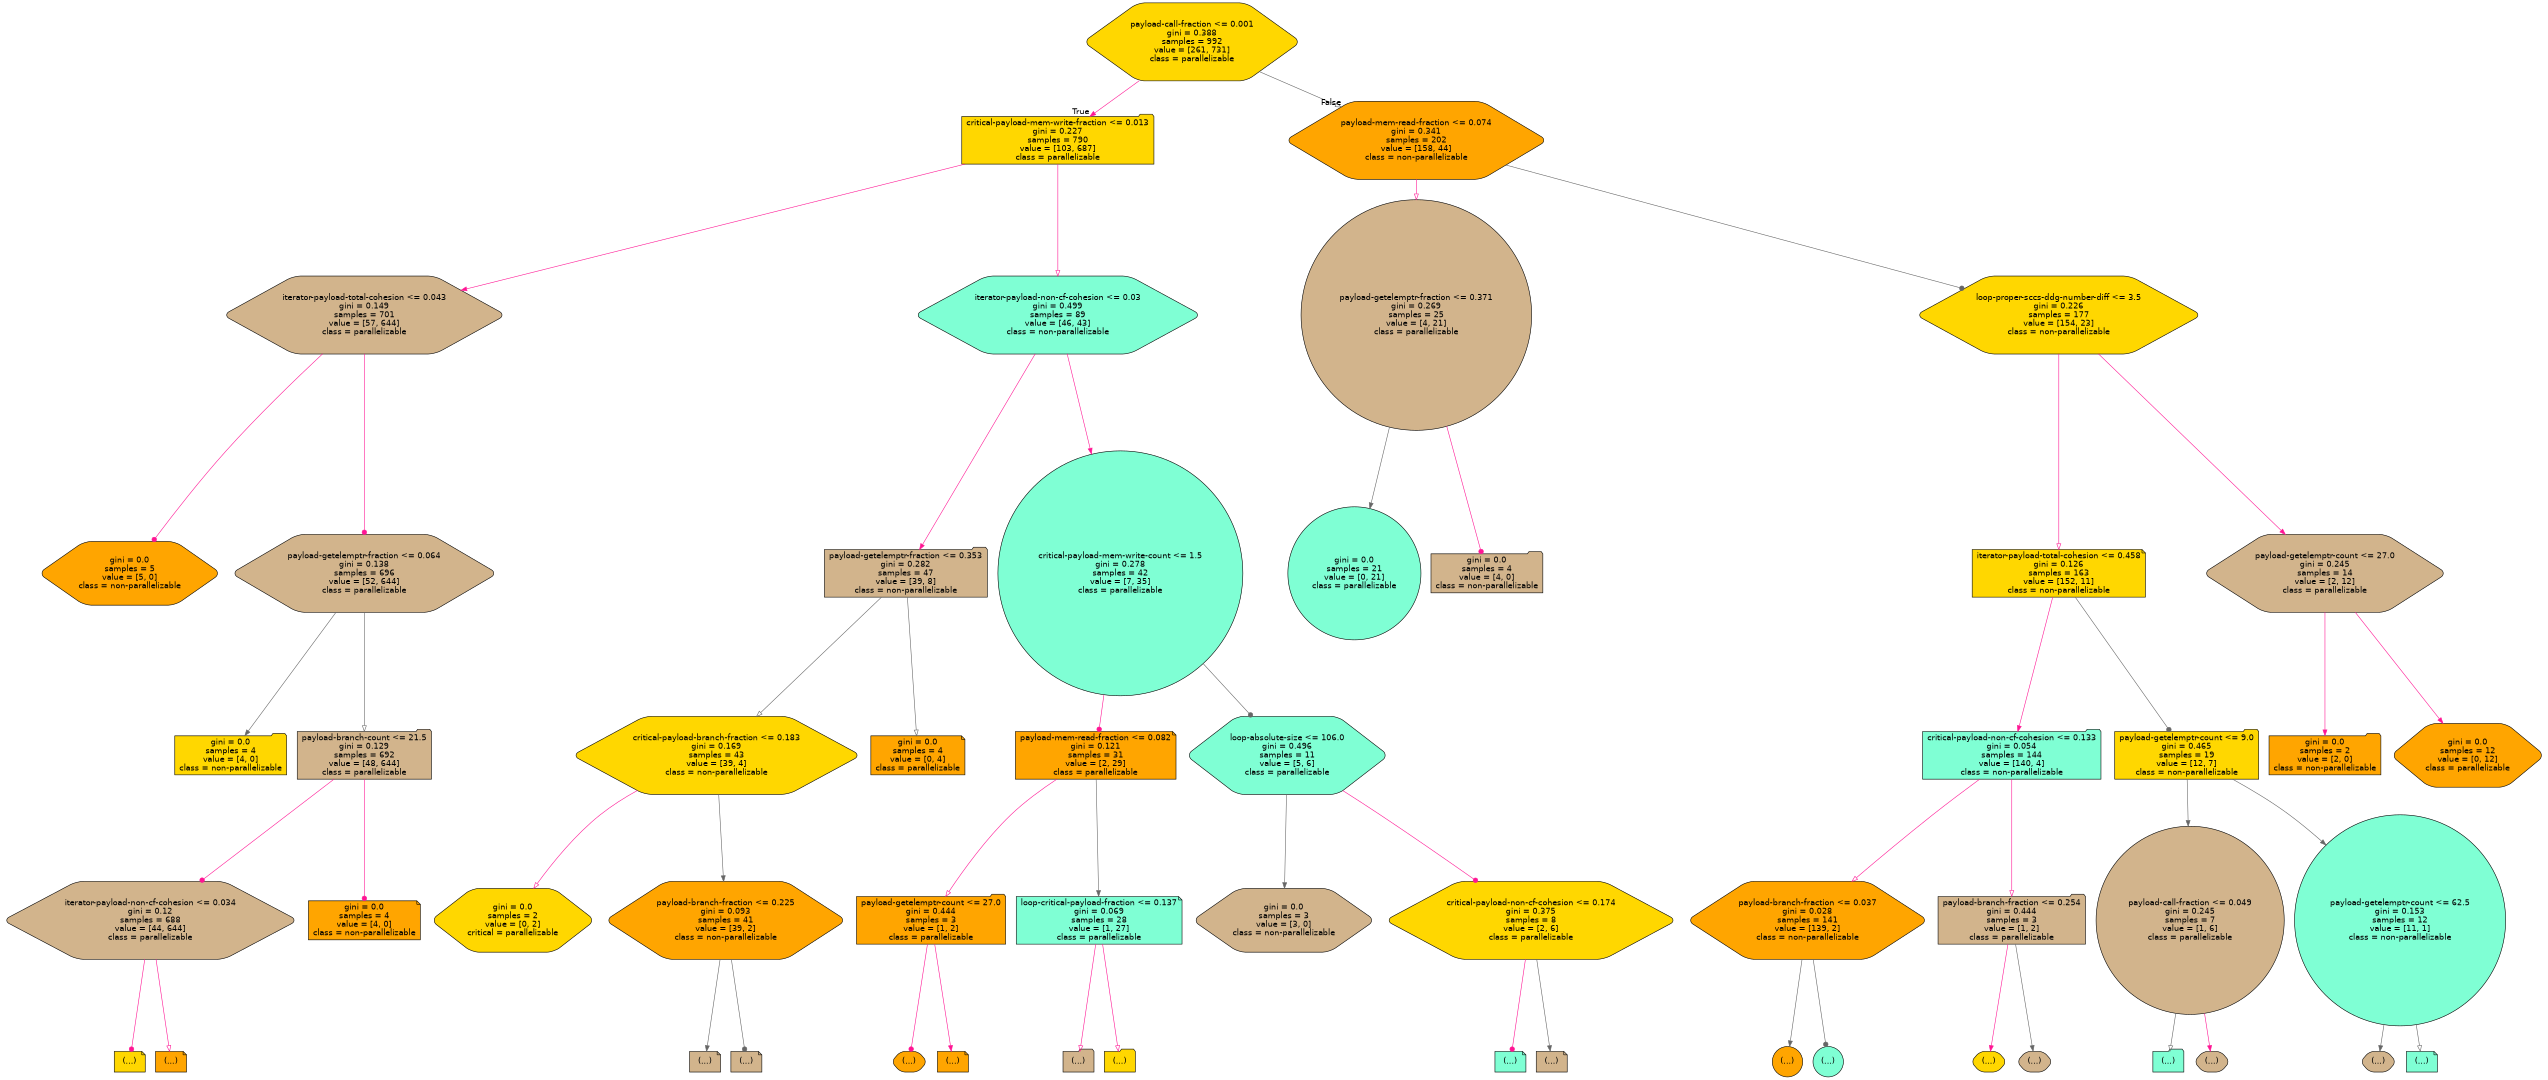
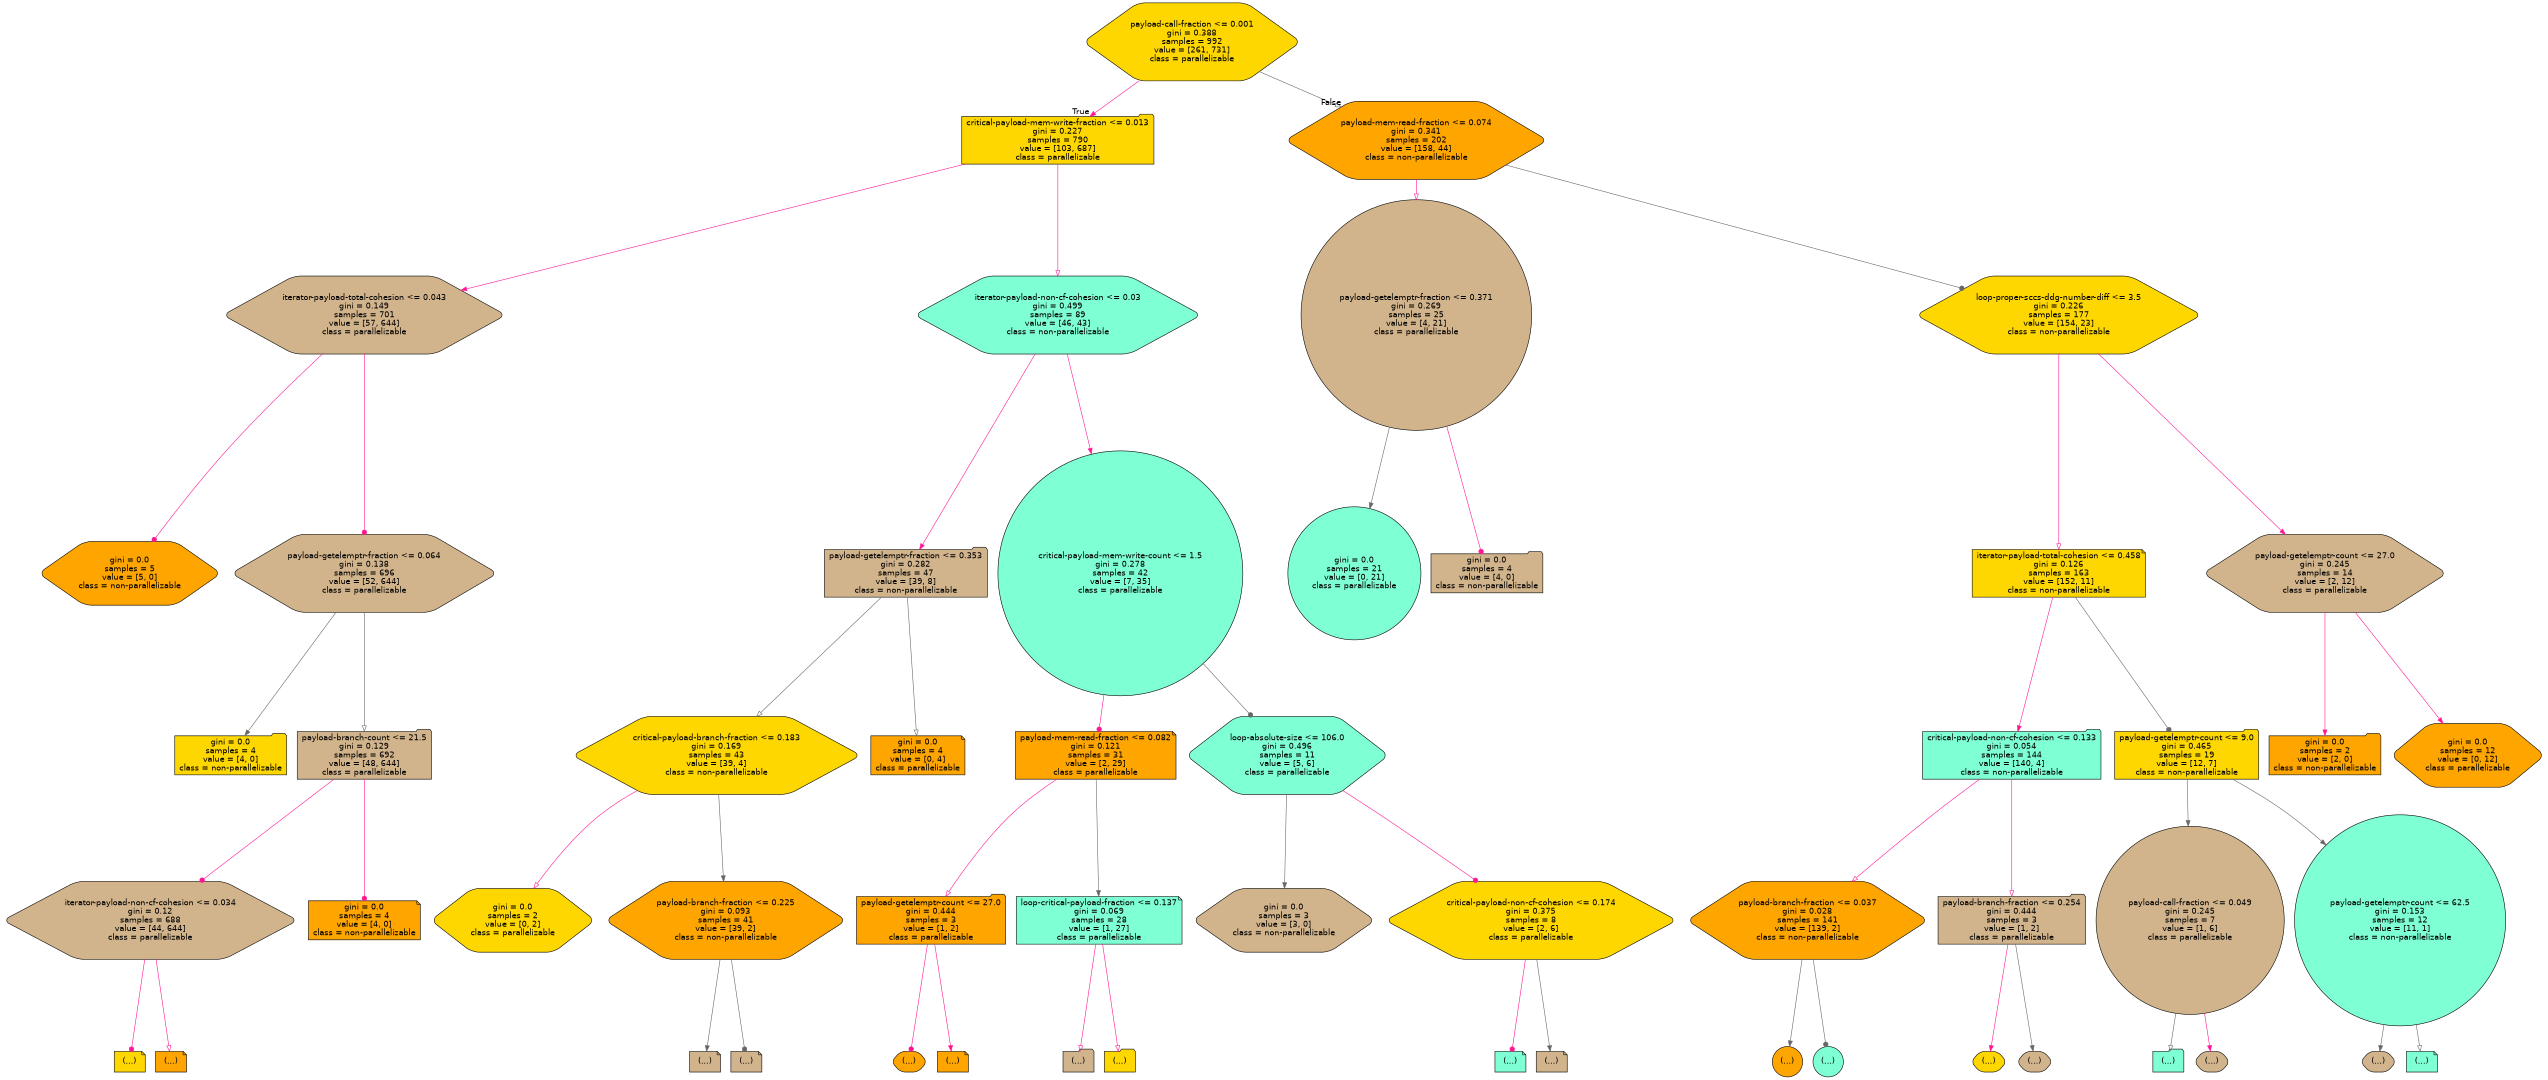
  digraph {
    node [color=black fillcolor=tan fontname=helvetica shape=hexagon style="filled, rounded"]
    edge [fontname=helvetica color=deeppink arrowhead=normal]
    n1 [fillcolor=gold label="payload-call-fraction <= 0.001\ngini = 0.388\nsamples = 992\nvalue = [261, 731]\nclass = parallelizable"]
    n2 [fillcolor=gold label="critical-payload-mem-write-fraction <= 0.013\ngini = 0.227\nsamples = 790\nvalue = [103, 687]\nclass = parallelizable" shape=folder]
    n3 [fillcolor=orange label="payload-mem-read-fraction <= 0.074\ngini = 0.341\nsamples = 202\nvalue = [158, 44]\nclass = non-parallelizable"]
    n4 [label="iterator-payload-total-cohesion <= 0.043\ngini = 0.149\nsamples = 701\nvalue = [57, 644]\nclass = parallelizable"]
    n5 [fillcolor=aquamarine label="iterator-payload-non-cf-cohesion <= 0.03\ngini = 0.499\nsamples = 89\nvalue = [46, 43]\nclass = non-parallelizable"]
    n6 [fillcolor=orange label="gini = 0.0\nsamples = 5\nvalue = [5, 0]\nclass = non-parallelizable"]
    n7 [label="payload-getelemptr-fraction <= 0.064\ngini = 0.138\nsamples = 696\nvalue = [52, 644]\nclass = parallelizable"]
    n8 [fillcolor=gold label="gini = 0.0\nsamples = 4\nvalue = [4, 0]\nclass = non-parallelizable" shape=folder]
    n9 [label="payload-branch-count <= 21.5\ngini = 0.129\nsamples = 692\nvalue = [48, 644]\nclass = parallelizable" shape=folder]
    n10 [label="iterator-payload-non-cf-cohesion <= 0.034\ngini = 0.12\nsamples = 688\nvalue = [44, 644]\nclass = parallelizable"]
    n11 [fillcolor=orange label="gini = 0.0\nsamples = 4\nvalue = [4, 0]\nclass = non-parallelizable" shape=note]
    n12 [fillcolor=gold label="(...)" shape=note]
    n13 [fillcolor=orange label="(...)" shape=note]
    n14 [label="payload-getelemptr-fraction <= 0.353\ngini = 0.282\nsamples = 47\nvalue = [39, 8]\nclass = non-parallelizable" shape=folder]
    n15 [fillcolor=aquamarine label="critical-payload-mem-write-count <= 1.5\ngini = 0.278\nsamples = 42\nvalue = [7, 35]\nclass = parallelizable" shape=circle]
    n16 [fillcolor=gold label="critical-payload-branch-fraction <= 0.183\ngini = 0.169\nsamples = 43\nvalue = [39, 4]\nclass = non-parallelizable"]
    n17 [fillcolor=orange label="gini = 0.0\nsamples = 4\nvalue = [0, 4]\nclass = parallelizable" shape=note]
-   n18 [fillcolor=gold label="gini = 0.0\nsamples = 2\nvalue = [0, 2]\ncritical = parallelizable"]
+   n18 [fillcolor=gold label="gini = 0.0\nsamples = 2\nvalue = [0, 2]\nclass = parallelizable"]
    n19 [fillcolor=orange label="payload-branch-fraction <= 0.225\ngini = 0.093\nsamples = 41\nvalue = [39, 2]\nclass = non-parallelizable"]
    n20 [label="(...)" shape=note]
    n21 [label="(...)" shape=note]
    n22 [fillcolor=orange label="payload-mem-read-fraction <= 0.082\ngini = 0.121\nsamples = 31\nvalue = [2, 29]\nclass = parallelizable" shape=note]
    n23 [fillcolor=aquamarine label="loop-absolute-size <= 106.0\ngini = 0.496\nsamples = 11\nvalue = [5, 6]\nclass = parallelizable"]
    n24 [fillcolor=orange label="payload-getelemptr-count <= 27.0\ngini = 0.444\nsamples = 3\nvalue = [1, 2]\nclass = parallelizable" shape=folder]
    n25 [fillcolor=aquamarine label="loop-critical-payload-fraction <= 0.137\ngini = 0.069\nsamples = 28\nvalue = [1, 27]\nclass = parallelizable" shape=note]
    n26 [fillcolor=orange label="(...)"]
    n27 [fillcolor=orange label="(...)" shape=note]
    n28 [label="(...)" shape=folder]
    n29 [fillcolor=gold label="(...)" shape=folder]
    n30 [label="gini = 0.0\nsamples = 3\nvalue = [3, 0]\nclass = non-parallelizable"]
    n31 [fillcolor=gold label="critical-payload-non-cf-cohesion <= 0.174\ngini = 0.375\nsamples = 8\nvalue = [2, 6]\nclass = parallelizable"]
    n32 [fillcolor=aquamarine label="(...)" shape=note]
    n33 [label="(...)" shape=note]
    n34 [label="payload-getelemptr-fraction <= 0.371\ngini = 0.269\nsamples = 25\nvalue = [4, 21]\nclass = parallelizable" shape=circle]
    n35 [fillcolor=gold label="loop-proper-sccs-ddg-number-diff <= 3.5\ngini = 0.226\nsamples = 177\nvalue = [154, 23]\nclass = non-parallelizable"]
    n36 [fillcolor=aquamarine label="gini = 0.0\nsamples = 21\nvalue = [0, 21]\nclass = parallelizable" shape=circle]
    n37 [label="gini = 0.0\nsamples = 4\nvalue = [4, 0]\nclass = non-parallelizable" shape=folder]
    n38 [fillcolor=gold label="iterator-payload-total-cohesion <= 0.458\ngini = 0.126\nsamples = 163\nvalue = [152, 11]\nclass = non-parallelizable" shape=note]
    n39 [label="payload-getelemptr-count <= 27.0\ngini = 0.245\nsamples = 14\nvalue = [2, 12]\nclass = parallelizable"]
    n40 [fillcolor=aquamarine label="critical-payload-non-cf-cohesion <= 0.133\ngini = 0.054\nsamples = 144\nvalue = [140, 4]\nclass = non-parallelizable" shape=folder]
    n41 [fillcolor=gold label="payload-getelemptr-count <= 9.0\ngini = 0.465\nsamples = 19\nvalue = [12, 7]\nclass = non-parallelizable" shape=folder]
    n42 [fillcolor=orange label="payload-branch-fraction <= 0.037\ngini = 0.028\nsamples = 141\nvalue = [139, 2]\nclass = non-parallelizable"]
    n43 [label="payload-branch-fraction <= 0.254\ngini = 0.444\nsamples = 3\nvalue = [1, 2]\nclass = parallelizable" shape=folder]
    n44 [fillcolor=orange label="(...)" shape=circle]
    n45 [fillcolor=aquamarine label="(...)" shape=circle]
    n46 [fillcolor=gold label="(...)"]
    n47 [label="(...)"]
    n48 [label="payload-call-fraction <= 0.049\ngini = 0.245\nsamples = 7\nvalue = [1, 6]\nclass = parallelizable" shape=circle]
    n49 [fillcolor=aquamarine label="payload-getelemptr-count <= 62.5\ngini = 0.153\nsamples = 12\nvalue = [11, 1]\nclass = non-parallelizable" shape=circle]
    n50 [fillcolor=aquamarine label="(...)" shape=folder]
    n51 [label="(...)"]
    n52 [label="(...)"]
    n53 [fillcolor=aquamarine label="(...)" shape=note]
    n54 [fillcolor=orange label="gini = 0.0\nsamples = 2\nvalue = [2, 0]\nclass = non-parallelizable" shape=folder]
    n55 [fillcolor=orange label="gini = 0.0\nsamples = 12\nvalue = [0, 12]\nclass = parallelizable"]
    n1 -> n2 [headlabel=True labelangle=45 labeldistance=2.5]
    n1 -> n3 [headlabel=False labelangle=-45 labeldistance=2.5 color=gray40 arrowhead=onormal]
    n2 -> n4
    n2 -> n5 [arrowhead=onormal]
    n3 -> n34 [arrowhead=onormal]
    n3 -> n35 [color=gray40 arrowhead=dot]
    n4 -> n6 [arrowhead=dot]
    n4 -> n7 [arrowhead=dot]
    n5 -> n14
    n5 -> n15
    n7 -> n8 [color=gray40]
    n7 -> n9 [color=gray40 arrowhead=onormal]
    n9 -> n10 [arrowhead=dot]
    n9 -> n11 [arrowhead=dot]
    n10 -> n12 [arrowhead=dot]
    n10 -> n13 [arrowhead=onormal]
    n14 -> n16 [color=gray40 arrowhead=onormal]
    n14 -> n17 [color=gray40 arrowhead=onormal]
    n15 -> n22 [arrowhead=dot]
    n15 -> n23 [color=gray40 arrowhead=dot]
    n16 -> n18 [arrowhead=onormal]
    n16 -> n19 [color=gray40]
    n19 -> n20 [color=gray40]
    n19 -> n21 [color=gray40 arrowhead=dot]
    n22 -> n24 [arrowhead=onormal]
    n22 -> n25 [color=gray40]
    n23 -> n30 [color=gray40]
    n23 -> n31 [arrowhead=dot]
    n24 -> n26 [arrowhead=dot]
    n24 -> n27
    n25 -> n28 [arrowhead=onormal]
    n25 -> n29 [arrowhead=onormal]
    n31 -> n32 [arrowhead=dot]
    n31 -> n33 [color=gray40]
    n34 -> n36 [color=gray40]
    n34 -> n37 [arrowhead=dot]
    n35 -> n38 [arrowhead=onormal]
    n35 -> n39
    n38 -> n40
    n38 -> n41 [color=gray40 arrowhead=dot]
    n39 -> n54
    n39 -> n55
    n40 -> n42 [arrowhead=onormal]
    n40 -> n43 [arrowhead=onormal]
    n41 -> n48 [color=gray40]
    n41 -> n49 [color=gray40]
    n42 -> n44 [color=gray40]
    n42 -> n45 [color=gray40 arrowhead=dot]
    n43 -> n46
    n43 -> n47 [color=gray40]
    n48 -> n50 [color=gray40 arrowhead=onormal]
    n48 -> n51
    n49 -> n52 [color=gray40]
    n49 -> n53 [color=gray40 arrowhead=onormal]
  }
